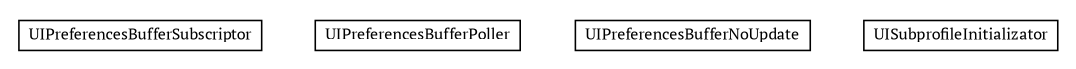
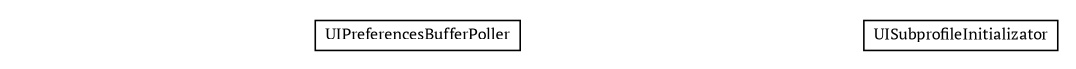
  digraph {
    nodesep=0.25
    ranksep=0.5
    fontname="PT Serif"
    node [fontcolor=black fontname="PT Serif" fontsize=10.0 shape=plaintext]
-   n1 [label=<<table title="org.universAAL.ui.dm.ui.preferences.buffer.UIPreferencesBufferSubscriptor" border="0" cellborder="1" cellspacing="0" cellpadding="2" port="p" href="./UIPreferencesBufferSubscriptor.html"> 		<tr><td><table border="0" cellspacing="0" cellpadding="1"> <tr><td align="center" balign="center"> UIPreferencesBufferSubscriptor </td></tr> 		</table></td></tr> 		</table>>]
    n2 [label=<<table title="org.universAAL.ui.dm.ui.preferences.buffer.UIPreferencesBufferPoller" border="0" cellborder="1" cellspacing="0" cellpadding="2" port="p" href="./UIPreferencesBufferPoller.html"> 		<tr><td><table border="0" cellspacing="0" cellpadding="1"> <tr><td align="center" balign="center"> UIPreferencesBufferPoller </td></tr> 		</table></td></tr> 		</table>>]
-   n3 [label=<<table title="org.universAAL.ui.dm.ui.preferences.buffer.UIPreferencesBufferNoUpdate" border="0" cellborder="1" cellspacing="0" cellpadding="2" port="p" href="./UIPreferencesBufferNoUpdate.html"> 		<tr><td><table border="0" cellspacing="0" cellpadding="1"> <tr><td align="center" balign="center"> UIPreferencesBufferNoUpdate </td></tr> 		</table></td></tr> 		</table>>]
    n4 [label=<<table title="org.universAAL.ui.dm.ui.preferences.buffer.UISubprofileInitializator" border="0" cellborder="1" cellspacing="0" cellpadding="2" port="p" href="./UISubprofileInitializator.html"> 		<tr><td><table border="0" cellspacing="0" cellpadding="1"> <tr><td align="center" balign="center"> UISubprofileInitializator </td></tr> 		</table></td></tr> 		</table>>]
  }
